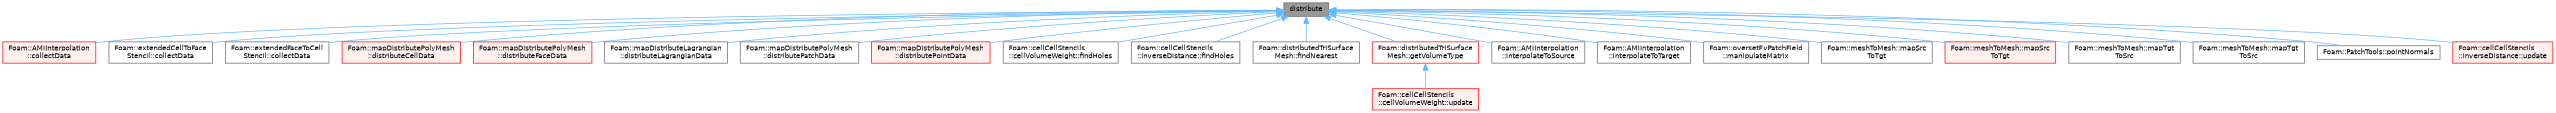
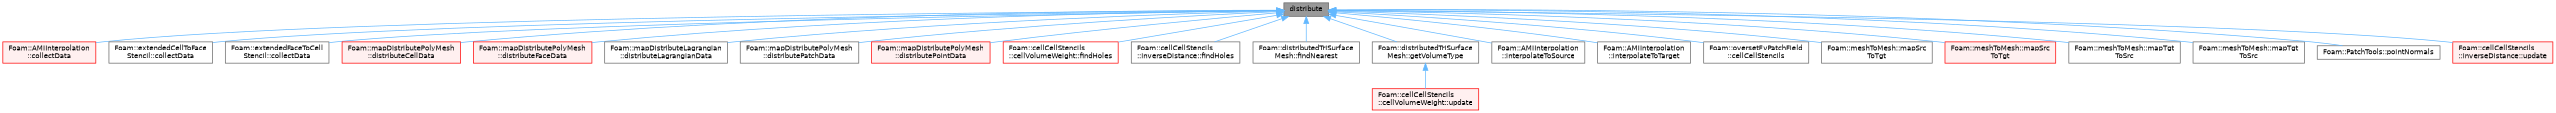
  digraph {
    rankdir=TB
    node [color=grey40 fillcolor=white fontname=Helvetica fontsize=10 shape=box style=filled]
    edge [color=steelblue1 dir=back fontname=Helvetica fontsize=10 labelfontname=Helvetica labelfontsize=10 style=solid]
    n1 [color=gray40 fillcolor=grey60 fontcolor=black height=0.2 label=distribute width=0.4]
    n2 [color=red fillcolor="#FFF0F0" height=0.2 label="Foam::AMIInterpolation\l::collectData" width=0.4]
    n3 [height=0.2 label="Foam::extendedCellToFace\lStencil::collectData" width=0.4]
    n4 [height=0.2 label="Foam::extendedFaceToCell\lStencil::collectData" width=0.4]
    n5 [color=red fillcolor="#FFF0F0" height=0.2 label="Foam::mapDistributePolyMesh\l::distributeCellData" width=0.4]
    n6 [color=red fillcolor="#FFF0F0" height=0.2 label="Foam::mapDistributePolyMesh\l::distributeFaceData" width=0.4]
    n7 [height=0.2 label="Foam::mapDistributeLagrangian\l::distributeLagrangianData" width=0.4]
    n8 [height=0.2 label="Foam::mapDistributePolyMesh\l::distributePatchData" width=0.4]
    n9 [color=red fillcolor="#FFF0F0" height=0.2 label="Foam::mapDistributePolyMesh\l::distributePointData" width=0.4]
-   n10 [height=0.2 label="Foam::cellCellStencils\l::cellVolumeWeight::findHoles" width=0.4]
+   n10 [color=red height=0.2 label="Foam::cellCellStencils\l::cellVolumeWeight::findHoles" width=0.4]
    n11 [height=0.2 label="Foam::cellCellStencils\l::inverseDistance::findHoles" width=0.4]
    n12 [height=0.2 label="Foam::distributedTriSurface\lMesh::findNearest" width=0.4]
-   n13 [color=red height=0.2 label="Foam::distributedTriSurface\lMesh::getVolumeType" width=0.4]
+   n13 [height=0.2 label="Foam::distributedTriSurface\lMesh::getVolumeType" width=0.4]
    n14 [height=0.2 label="Foam::AMIInterpolation\l::interpolateToSource" width=0.4]
    n15 [height=0.2 label="Foam::AMIInterpolation\l::interpolateToTarget" width=0.4]
-   n16 [height=0.2 label="Foam::oversetFvPatchField\l::manipulateMatrix" width=0.4]
+   n16 [height=0.2 label="Foam::oversetFvPatchField\l::cellCellStencils" width=0.4]
    n17 [height=0.2 label="Foam::meshToMesh::mapSrc\lToTgt" width=0.4]
    n18 [color=red fillcolor="#FFF0F0" height=0.2 label="Foam::meshToMesh::mapSrc\lToTgt" width=0.4]
    n19 [height=0.2 label="Foam::meshToMesh::mapTgt\lToSrc" width=0.4]
    n20 [height=0.2 label="Foam::meshToMesh::mapTgt\lToSrc" width=0.4]
    n21 [height=0.2 label="Foam::PatchTools::pointNormals" width=0.4]
    n22 [color=red fillcolor="#FFF0F0" height=0.2 label="Foam::cellCellStencils\l::inverseDistance::update" width=0.4]
    n23 [color=red fillcolor="#FFF0F0" height=0.2 label="Foam::cellCellStencils\l::cellVolumeWeight::update" width=0.4]
    n1 -> n2
    n1 -> n3
    n1 -> n4
    n1 -> n5
    n1 -> n6
    n1 -> n7
    n1 -> n8
    n1 -> n9
    n1 -> n10
    n1 -> n11
    n1 -> n12
    n1 -> n13
    n1 -> n14
    n1 -> n15
    n1 -> n16
    n1 -> n17
    n1 -> n18
    n1 -> n19
    n1 -> n20
    n1 -> n21
    n1 -> n22
    n13 -> n23
  }
